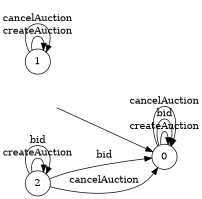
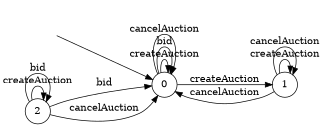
  digraph {
    rankdir=LR
    node [shape=circle]
    "" [shape=plaintext]
    n2 [label=0]
    n3 [label=1]
    n4 [label=2]
    "" -> n2
    n2 -> n2 [label=createAuction]
    n2 -> n2 [label=bid]
    n2 -> n2 [label=cancelAuction]
+   n2 -> n3 [label=createAuction]
+   n3 -> n2 [label=cancelAuction]
    n3 -> n3 [label=createAuction]
    n3 -> n3 [label=cancelAuction]
    n4 -> n2 [label=bid]
    n4 -> n2 [label=cancelAuction]
    n4 -> n4 [label=createAuction]
    n4 -> n4 [label=bid]
  }
